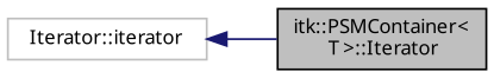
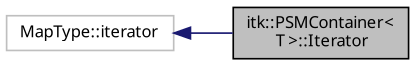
  digraph {
    rankdir=LR
    fontname="Noto Sans"
    node [fontname="Noto Sans" fontsize=10 shape=record style=filled]
    n1 [color=black fillcolor=grey75 fontcolor=black height=0.2 label="itk::PSMContainer\<\l T \>::Iterator" width=0.4]
-   n2 [color=grey75 fillcolor=white height=0.2 label="Iterator::iterator" width=0.4]
+   n2 [color=grey75 fillcolor=white height=0.2 label="MapType::iterator" width=0.4]
    n2 -> n1 [color=midnightblue dir=back fontname="Noto Sans" fontsize=10 labelfontname=Helvetica labelfontsize=10 style=solid]
  }
